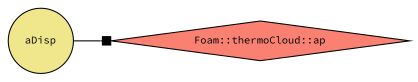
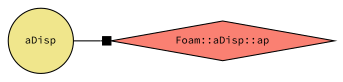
  digraph {
    rankdir=LR
    fontname="Source Code Pro"
    node [color=black fontname="Source Code Pro" fontsize=10 style=filled]
    n1 [fillcolor=khaki fontcolor=black height=0.2 label=aDisp shape=circle width=0.4]
-   n2 [height=0.2 label="Foam::thermoCloud::ap" shape=diamond width=0.4 fillcolor=salmon]
+   n2 [height=0.2 label="Foam::aDisp::ap" shape=diamond width=0.4 fillcolor=salmon]
    n1 -> n2 [color=black fontname="Source Code Pro" fontsize=10 labelfontname=FreeSans labelfontsize=10 style=solid arrowhead=box]
  }
